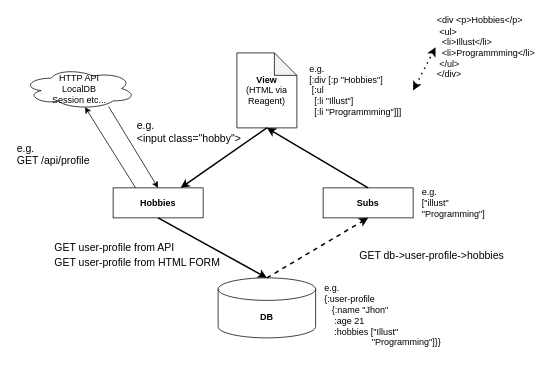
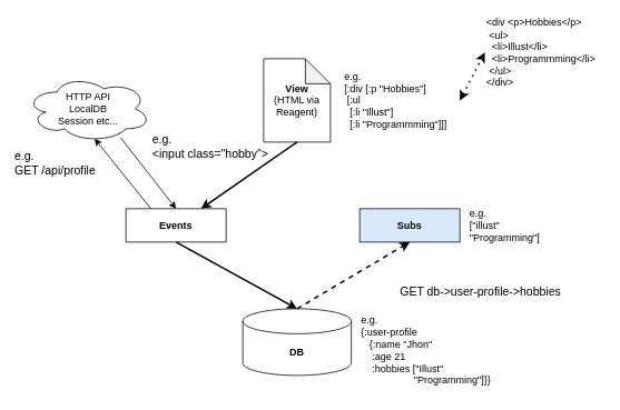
  <mxCell id="0" />
  <mxCell id="1" parent="0" />
  <mxCell id="2" value="&lt;b&gt;DB&lt;/b&gt;" style="shape=cylinder3;whiteSpace=wrap;html=1;boundedLbl=1;backgroundOutline=1;size=15;" vertex="1" parent="1"><mxGeometry x="290" y="370" width="130" height="80" as="geometry" /></mxCell>
  <mxCell id="3" value="&lt;b&gt;View &lt;/b&gt;&lt;br&gt;(HTML via Reagent)" style="shape=note;whiteSpace=wrap;html=1;backgroundOutline=1;darkOpacity=0.05;" vertex="1" parent="1"><mxGeometry x="315" y="70" width="80" height="100" as="geometry" /></mxCell>
- <mxCell id="4" value="HTTP API&lt;br&gt;LocalDB&lt;br&gt;Session etc..." style="ellipse;shape=cloud;whiteSpace=wrap;html=1;" vertex="1" parent="1"><mxGeometry x="30" y="90" width="150" height="55" as="geometry" /></mxCell>
- <mxCell id="5" value="&lt;b&gt;Hobbies&lt;/b&gt;" style="rounded=0;whiteSpace=wrap;html=1;" vertex="1" parent="1"><mxGeometry x="150" y="250" width="120" height="40" as="geometry" /></mxCell>
+ <mxCell id="4" value="HTTP API&lt;br&gt;LocalDB&lt;br&gt;Session etc..." style="ellipse;shape=cloud;whiteSpace=wrap;html=1;" vertex="1" parent="1"><mxGeometry x="30" y="90" width="150" height="80" as="geometry" /></mxCell>
+ <mxCell id="5" value="&lt;b&gt;Events&lt;/b&gt;" style="rounded=0;whiteSpace=wrap;html=1;" vertex="1" parent="1"><mxGeometry x="150" y="250" width="120" height="40" as="geometry" /></mxCell>
  <mxCell id="6" value="" style="endArrow=classic;html=1;exitX=0.25;exitY=0;exitDx=0;exitDy=0;entryX=0.55;entryY=0.95;entryDx=0;entryDy=0;entryPerimeter=0;" edge="1" parent="1" source="5" target="4"><mxGeometry width="50" height="50" relative="1" as="geometry"><mxPoint x="490" y="350" as="sourcePoint" /><mxPoint x="540" y="300" as="targetPoint" /></mxGeometry></mxCell>
  <mxCell id="7" value="" style="endArrow=classic;html=1;exitX=0.76;exitY=0.939;exitDx=0;exitDy=0;exitPerimeter=0;entryX=0.5;entryY=0;entryDx=0;entryDy=0;" edge="1" parent="1" source="4" target="5"><mxGeometry width="50" height="50" relative="1" as="geometry"><mxPoint x="490" y="350" as="sourcePoint" /><mxPoint x="540" y="300" as="targetPoint" /></mxGeometry></mxCell>
  <mxCell id="8" value="" style="endArrow=none;html=1;exitX=0.75;exitY=0;exitDx=0;exitDy=0;entryX=0.5;entryY=1;entryDx=0;entryDy=0;entryPerimeter=0;endFill=0;startArrow=classic;startFill=1;strokeWidth=2;" edge="1" parent="1" source="5" target="3"><mxGeometry width="50" height="50" relative="1" as="geometry"><mxPoint x="490" y="350" as="sourcePoint" /><mxPoint x="540" y="300" as="targetPoint" /></mxGeometry></mxCell>
  <mxCell id="9" value="" style="endArrow=classic;html=1;exitX=0.5;exitY=1;exitDx=0;exitDy=0;entryX=0.5;entryY=0;entryDx=0;entryDy=0;entryPerimeter=0;strokeWidth=2;" edge="1" parent="1" source="5" target="2"><mxGeometry width="50" height="50" relative="1" as="geometry"><mxPoint x="490" y="350" as="sourcePoint" /><mxPoint x="540" y="300" as="targetPoint" /></mxGeometry></mxCell>
- <mxCell id="10" value="&lt;b&gt;Subs&lt;/b&gt;" style="rounded=0;whiteSpace=wrap;html=1;" vertex="1" parent="1"><mxGeometry x="430" y="250" width="120" height="40" as="geometry" /></mxCell>
+ <mxCell id="10" value="&lt;b&gt;Subs&lt;/b&gt;" style="rounded=0;whiteSpace=wrap;html=1;fillColor=#dae8fc;" vertex="1" parent="1"><mxGeometry x="430" y="250" width="120" height="40" as="geometry" /></mxCell>
  <mxCell id="11" value="" style="endArrow=classic;html=1;exitX=0.5;exitY=0;exitDx=0;exitDy=0;exitPerimeter=0;entryX=0.5;entryY=1;entryDx=0;entryDy=0;strokeWidth=2;dashed=1;" edge="1" parent="1" source="2" target="10"><mxGeometry width="50" height="50" relative="1" as="geometry"><mxPoint x="490" y="350" as="sourcePoint" /><mxPoint x="540" y="300" as="targetPoint" /></mxGeometry></mxCell>
- <mxCell id="12" value="" style="endArrow=classic;html=1;exitX=0.5;exitY=0;exitDx=0;exitDy=0;entryX=0.5;entryY=1;entryDx=0;entryDy=0;entryPerimeter=0;strokeWidth=2;" edge="1" parent="1" source="10" target="3"><mxGeometry width="50" height="50" relative="1" as="geometry"><mxPoint x="490" y="350" as="sourcePoint" /><mxPoint x="540" y="300" as="targetPoint" /></mxGeometry></mxCell>
  <mxCell id="13" value="e.g.&lt;br&gt;[:div [:p &quot;Hobbies&quot;]&lt;br&gt;&amp;nbsp;[:ul&lt;br&gt;&amp;nbsp; [:li &quot;Illust&quot;]&lt;br&gt;&lt;div&gt;&lt;span&gt;&amp;nbsp; [:li &quot;Programmming&quot;]]]&lt;/span&gt;&lt;/div&gt;" style="text;html=1;strokeColor=none;fillColor=none;align=left;verticalAlign=middle;whiteSpace=wrap;rounded=0;" vertex="1" parent="1"><mxGeometry x="410" y="82.5" width="140" height="75" as="geometry" /></mxCell>
  <mxCell id="14" value="&lt;div&gt;e.g.&lt;/div&gt;&lt;div&gt;{:user-profile&amp;nbsp;&lt;/div&gt;&lt;div&gt;&amp;nbsp; &amp;nbsp;{:name &quot;Jhon&quot;&lt;/div&gt;&lt;div&gt;&amp;nbsp; &amp;nbsp; :age 21&lt;/div&gt;&lt;div&gt;&lt;span&gt;&amp;nbsp; &amp;nbsp; :hobbies [&quot;Illust&quot;&amp;nbsp; &amp;nbsp; &amp;nbsp; &amp;nbsp; &amp;nbsp; &amp;nbsp; &amp;nbsp; &amp;nbsp; &amp;nbsp;&lt;/span&gt;&lt;br&gt;&lt;/div&gt;&lt;div&gt;&amp;nbsp; &amp;nbsp; &amp;nbsp; &amp;nbsp; &amp;nbsp; &amp;nbsp; &amp;nbsp; &amp;nbsp; &amp;nbsp; &amp;nbsp;&quot;Programming&quot;]}}&lt;/div&gt;" style="text;html=1;strokeColor=none;fillColor=none;align=left;verticalAlign=middle;whiteSpace=wrap;rounded=0;" vertex="1" parent="1"><mxGeometry x="430" y="370" width="230" height="100" as="geometry" /></mxCell>
  <mxCell id="15" value="e.g.&lt;br&gt;[&quot;illust&quot;&lt;br&gt;&quot;Programming&quot;]" style="text;html=1;strokeColor=none;fillColor=none;align=left;verticalAlign=middle;whiteSpace=wrap;rounded=0;" vertex="1" parent="1"><mxGeometry x="560" y="250" width="110" height="40" as="geometry" /></mxCell>
  <mxCell id="16" value="&amp;lt;div &amp;lt;p&amp;gt;Hobbies&amp;lt;/p&amp;gt;&lt;br&gt;&amp;nbsp;&amp;lt;ul&amp;gt;&lt;br&gt;&amp;nbsp; &amp;lt;li&amp;gt;Illust&amp;lt;/li&amp;gt;&lt;br&gt;&lt;div&gt;&lt;span&gt;&amp;nbsp; &amp;lt;li&amp;gt;Programmming&amp;lt;/li&amp;gt;&lt;/span&gt;&lt;/div&gt;&lt;div&gt;&lt;span&gt;&amp;nbsp;&amp;lt;/ul&amp;gt;&lt;/span&gt;&lt;/div&gt;&lt;div&gt;&lt;span&gt;&amp;lt;/div&amp;gt;&lt;/span&gt;&lt;/div&gt;" style="text;html=1;strokeColor=none;fillColor=none;align=left;verticalAlign=middle;whiteSpace=wrap;rounded=0;" vertex="1" parent="1"><mxGeometry x="580" y="20" width="140" height="85" as="geometry" /></mxCell>
  <mxCell id="17" value="" style="endArrow=classic;dashed=1;html=1;dashPattern=1 3;strokeWidth=2;exitX=1;exitY=0.5;exitDx=0;exitDy=0;entryX=0;entryY=0.5;entryDx=0;entryDy=0;startArrow=classic;startFill=1;endFill=1;" edge="1" parent="1" source="13" target="16"><mxGeometry width="50" height="50" relative="1" as="geometry"><mxPoint x="490" y="200" as="sourcePoint" /><mxPoint x="540" y="150" as="targetPoint" /></mxGeometry></mxCell>
- <mxCell id="18" value="GET db-&amp;gt;user-profile-&amp;gt;hobbies" style="text;html=1;strokeColor=none;fillColor=none;align=center;verticalAlign=middle;whiteSpace=wrap;rounded=0;fontSize=14;" vertex="1" parent="1"><mxGeometry x="450" y="330" width="250" height="20" as="geometry" /></mxCell>
- <mxCell id="19" value="GET user-profile from API" style="text;html=1;strokeColor=none;fillColor=none;align=left;verticalAlign=middle;whiteSpace=wrap;rounded=0;fontSize=14;" vertex="1" parent="1"><mxGeometry x="70" y="320" width="250" height="20" as="geometry" /></mxCell>
- <mxCell id="20" value="GET user-profile from HTML FORM" style="text;html=1;strokeColor=none;fillColor=none;align=left;verticalAlign=middle;whiteSpace=wrap;rounded=0;fontSize=14;" vertex="1" parent="1"><mxGeometry x="70" y="340" width="260" height="20" as="geometry" /></mxCell>
- <mxCell id="21" value="e.g.&lt;br&gt;GET /api/profile" style="text;html=1;strokeColor=none;fillColor=none;align=left;verticalAlign=middle;whiteSpace=wrap;rounded=0;fontSize=14;" vertex="1" parent="1"><mxGeometry x="20" y="190" width="110" height="30" as="geometry" /></mxCell>
+ <mxCell id="18" value="GET db-&amp;gt;user-profile-&amp;gt;hobbies" style="text;html=1;strokeColor=none;fillColor=none;align=center;verticalAlign=middle;whiteSpace=wrap;rounded=0;fontSize=14;" vertex="1" parent="1"><mxGeometry x="450" y="340" width="250" height="20" as="geometry" /></mxCell>
+ <mxCell id="21" value="e.g.&lt;br&gt;GET /api/profile" style="text;html=1;strokeColor=none;fillColor=none;align=left;verticalAlign=middle;whiteSpace=wrap;rounded=0;fontSize=14;" vertex="1" parent="1"><mxGeometry x="15" y="180" width="110" height="30" as="geometry" /></mxCell>
  <mxCell id="22" value="e.g.&lt;br&gt;&amp;lt;input class=&quot;hobby&quot;&amp;gt;" style="text;html=1;strokeColor=none;fillColor=none;align=left;verticalAlign=middle;whiteSpace=wrap;rounded=0;fontSize=14;" vertex="1" parent="1"><mxGeometry x="180" y="160" width="150" height="30" as="geometry" /></mxCell>
